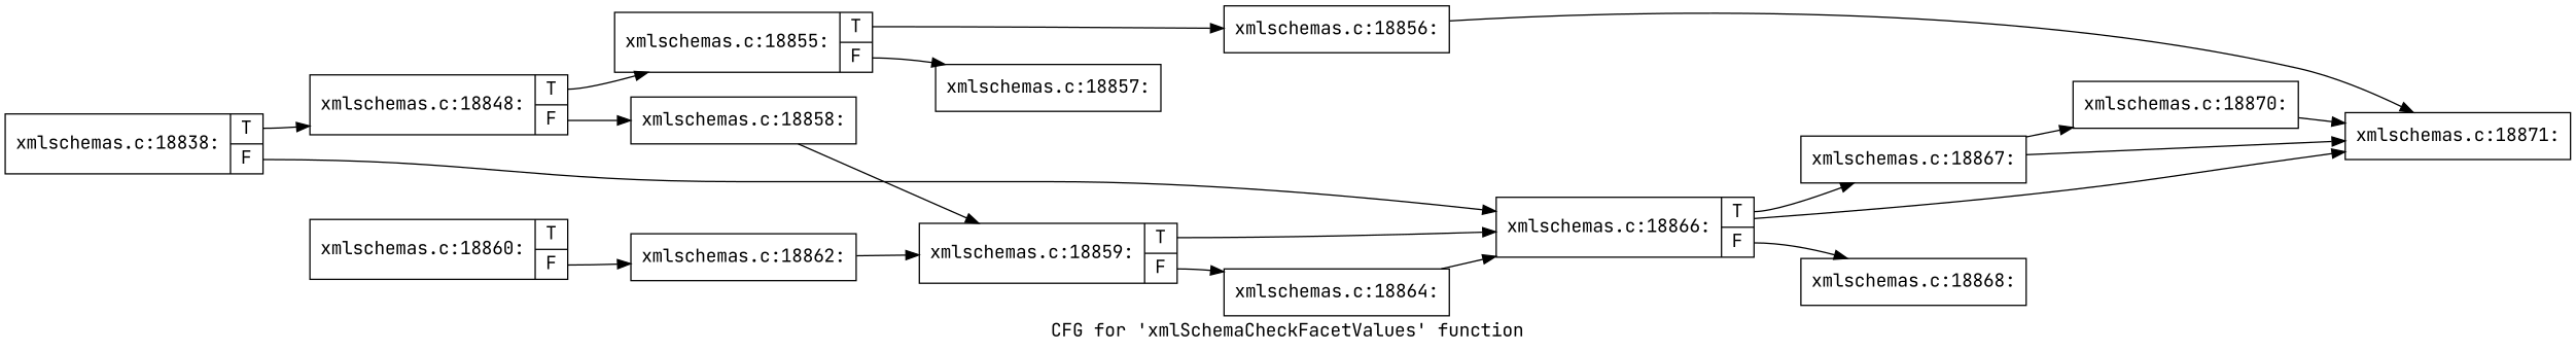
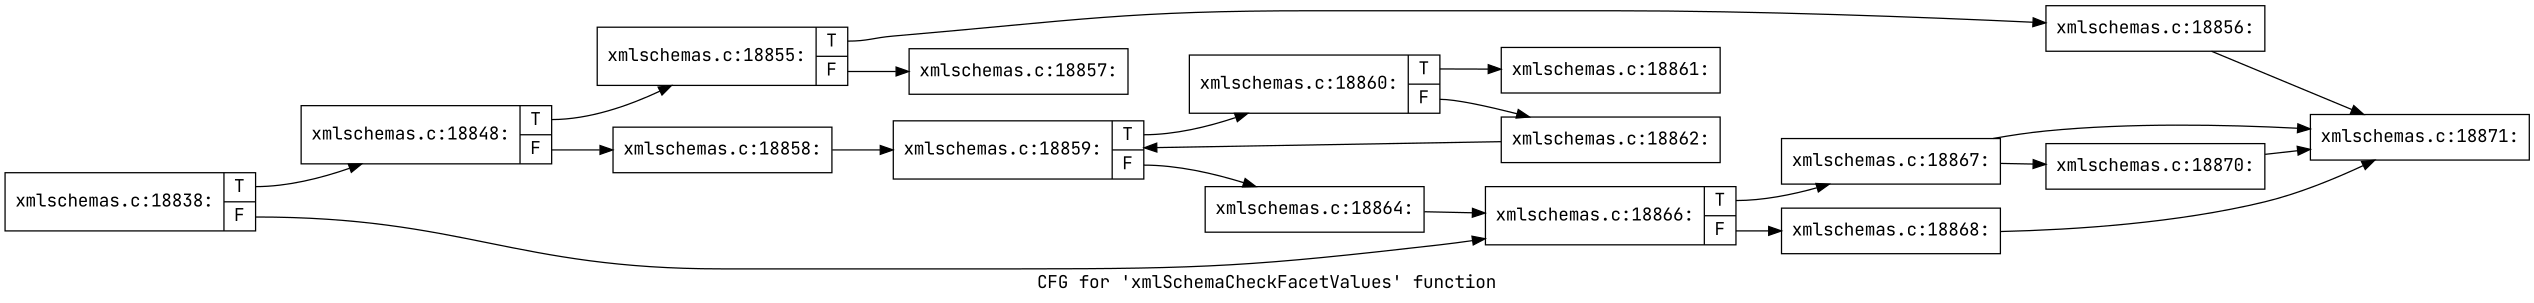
  digraph {
    fontname="JetBrains Mono"
    label="CFG for 'xmlSchemaCheckFacetValues' function"
    rankdir=LR
    node [fontname="JetBrains Mono" shape=record]
    edge [fontname="JetBrains Mono"]
    n1 [label="{xmlschemas.c:18838:|{<s0>T|<s1>F}}"]
    n2 [label="{xmlschemas.c:18848:|{<s0>T|<s1>F}}"]
    n3 [label="{xmlschemas.c:18866:|{<s0>T|<s1>F}}"]
    n4 [label="{xmlschemas.c:18855:|{<s0>T|<s1>F}}"]
    n5 [label="{xmlschemas.c:18858:}"]
    n6 [label="{xmlschemas.c:18867:}"]
    n7 [label="{xmlschemas.c:18868:}"]
    n8 [label="{xmlschemas.c:18856:}"]
    n9 [label="{xmlschemas.c:18857:}"]
    n10 [label="{xmlschemas.c:18859:|{<s0>T|<s1>F}}"]
    n11 [label="{xmlschemas.c:18871:}"]
    n12 [label="{xmlschemas.c:18870:}"]
    n13 [label="{xmlschemas.c:18860:|{<s0>T|<s1>F}}"]
    n14 [label="{xmlschemas.c:18864:}"]
+   n15 [label="{xmlschemas.c:18861:}"]
    n16 [label="{xmlschemas.c:18862:}"]
    n1 -> n2 [tailport=s0]
    n1 -> n3 [tailport=s1]
    n2 -> n4 [tailport=s0]
    n2 -> n5 [tailport=s1]
    n3 -> n6 [tailport=s0]
    n3 -> n7 [tailport=s1]
    n4 -> n8 [tailport=s0]
    n4 -> n9 [tailport=s1]
    n5 -> n10
    n6 -> n11
    n6 -> n12
-   n3 -> n11
+   n7 -> n11
    n8 -> n11
-   n10 -> n3 [tailport=s0]
+   n10 -> n13 [tailport=s0]
    n10 -> n14 [tailport=s1]
    n12 -> n11
+   n13 -> n15 [tailport=s0]
    n13 -> n16 [tailport=s1]
    n14 -> n3
    n16 -> n10
  }
